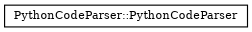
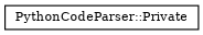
  digraph {
    rankdir=LR
    fontname="DejaVu Serif"
-   n1 [color=black fillcolor=white fontname="DejaVu Serif" fontsize=10 height=0.2 label="PythonCodeParser::PythonCodeParser" shape=record style=filled width=0.4]
+   n1 [color=black fillcolor=white fontname="DejaVu Serif" fontsize=10 height=0.2 label="PythonCodeParser::Private" shape=record style=filled width=0.4]
  }
